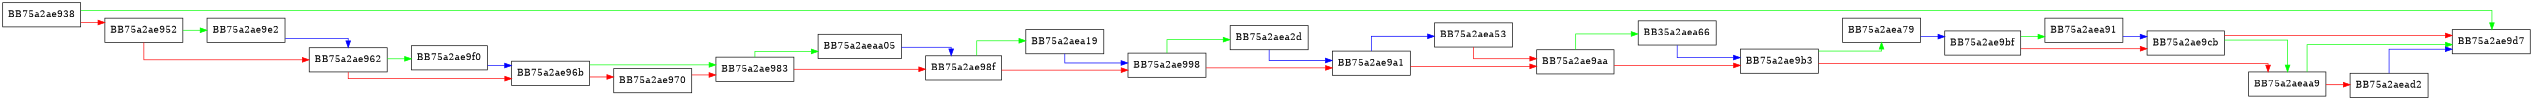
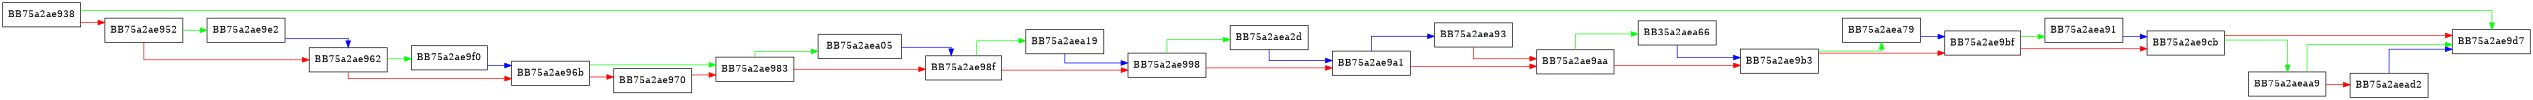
  digraph {
    rankdir=LR
    splines=ortho
    node [shape=box]
    edge [color=red]
    BB75a2ae938
    BB75a2ae9d7
    BB75a2ae952
    BB75a2ae9e2
    BB75a2ae962
    BB75a2ae9f0
    BB75a2ae96b
    BB75a2ae983
    BB75a2ae970
-   BB75a2aea05 [label=BB75a2aeaa05]
+   BB75a2aea05
    BB75a2ae98f
    BB75a2aea19
    BB75a2ae998
    BB75a2aea2d
    BB75a2ae9a1
-   BB75a2aea53
+   BB75a2aea53 [label=BB75a2aea93]
    BB75a2ae9aa
    n18 [label=BB35a2aea66]
    BB75a2ae9b3
    BB75a2aea79
    BB75a2ae9bf
    BB75a2aea91
    BB75a2ae9cb
    BB75a2aeaa9
    BB75a2aead2
    BB75a2ae938 -> BB75a2ae9d7 [color=green]
    BB75a2ae938 -> BB75a2ae952
    BB75a2ae952 -> BB75a2ae9e2 [color=green]
    BB75a2ae952 -> BB75a2ae962
    BB75a2ae9e2 -> BB75a2ae962 [color=blue]
    BB75a2ae962 -> BB75a2ae9f0 [color=green]
    BB75a2ae962 -> BB75a2ae96b
    BB75a2ae9f0 -> BB75a2ae96b [color=blue]
    BB75a2ae96b -> BB75a2ae983 [color=green]
    BB75a2ae96b -> BB75a2ae970
    BB75a2ae983 -> BB75a2aea05 [color=green]
    BB75a2ae983 -> BB75a2ae98f
    BB75a2ae970 -> BB75a2ae983
    BB75a2aea05 -> BB75a2ae98f [color=blue]
    BB75a2ae98f -> BB75a2aea19 [color=green]
    BB75a2ae98f -> BB75a2ae998
    BB75a2aea19 -> BB75a2ae998 [color=blue]
    BB75a2ae998 -> BB75a2aea2d [color=green]
    BB75a2ae998 -> BB75a2ae9a1
    BB75a2aea2d -> BB75a2ae9a1 [color=blue]
    BB75a2ae9a1 -> BB75a2aea53 [color=blue]
    BB75a2ae9a1 -> BB75a2ae9aa
    BB75a2aea53 -> BB75a2ae9aa
    BB75a2ae9aa -> n18 [color=green]
    BB75a2ae9aa -> BB75a2ae9b3
    n18 -> BB75a2ae9b3 [color=blue]
    BB75a2ae9b3 -> BB75a2aea79 [color=green]
-   BB75a2ae9b3 -> BB75a2aeaa9
+   BB75a2ae9b3 -> BB75a2ae9bf
    BB75a2aea79 -> BB75a2ae9bf [color=blue]
    BB75a2ae9bf -> BB75a2aea91 [color=green]
    BB75a2ae9bf -> BB75a2ae9cb
    BB75a2aea91 -> BB75a2ae9cb [color=blue]
    BB75a2ae9cb -> BB75a2ae9d7
    BB75a2ae9cb -> BB75a2aeaa9 [color=green]
    BB75a2aeaa9 -> BB75a2ae9d7 [color=green]
    BB75a2aeaa9 -> BB75a2aead2
    BB75a2aead2 -> BB75a2ae9d7 [color=blue]
  }
